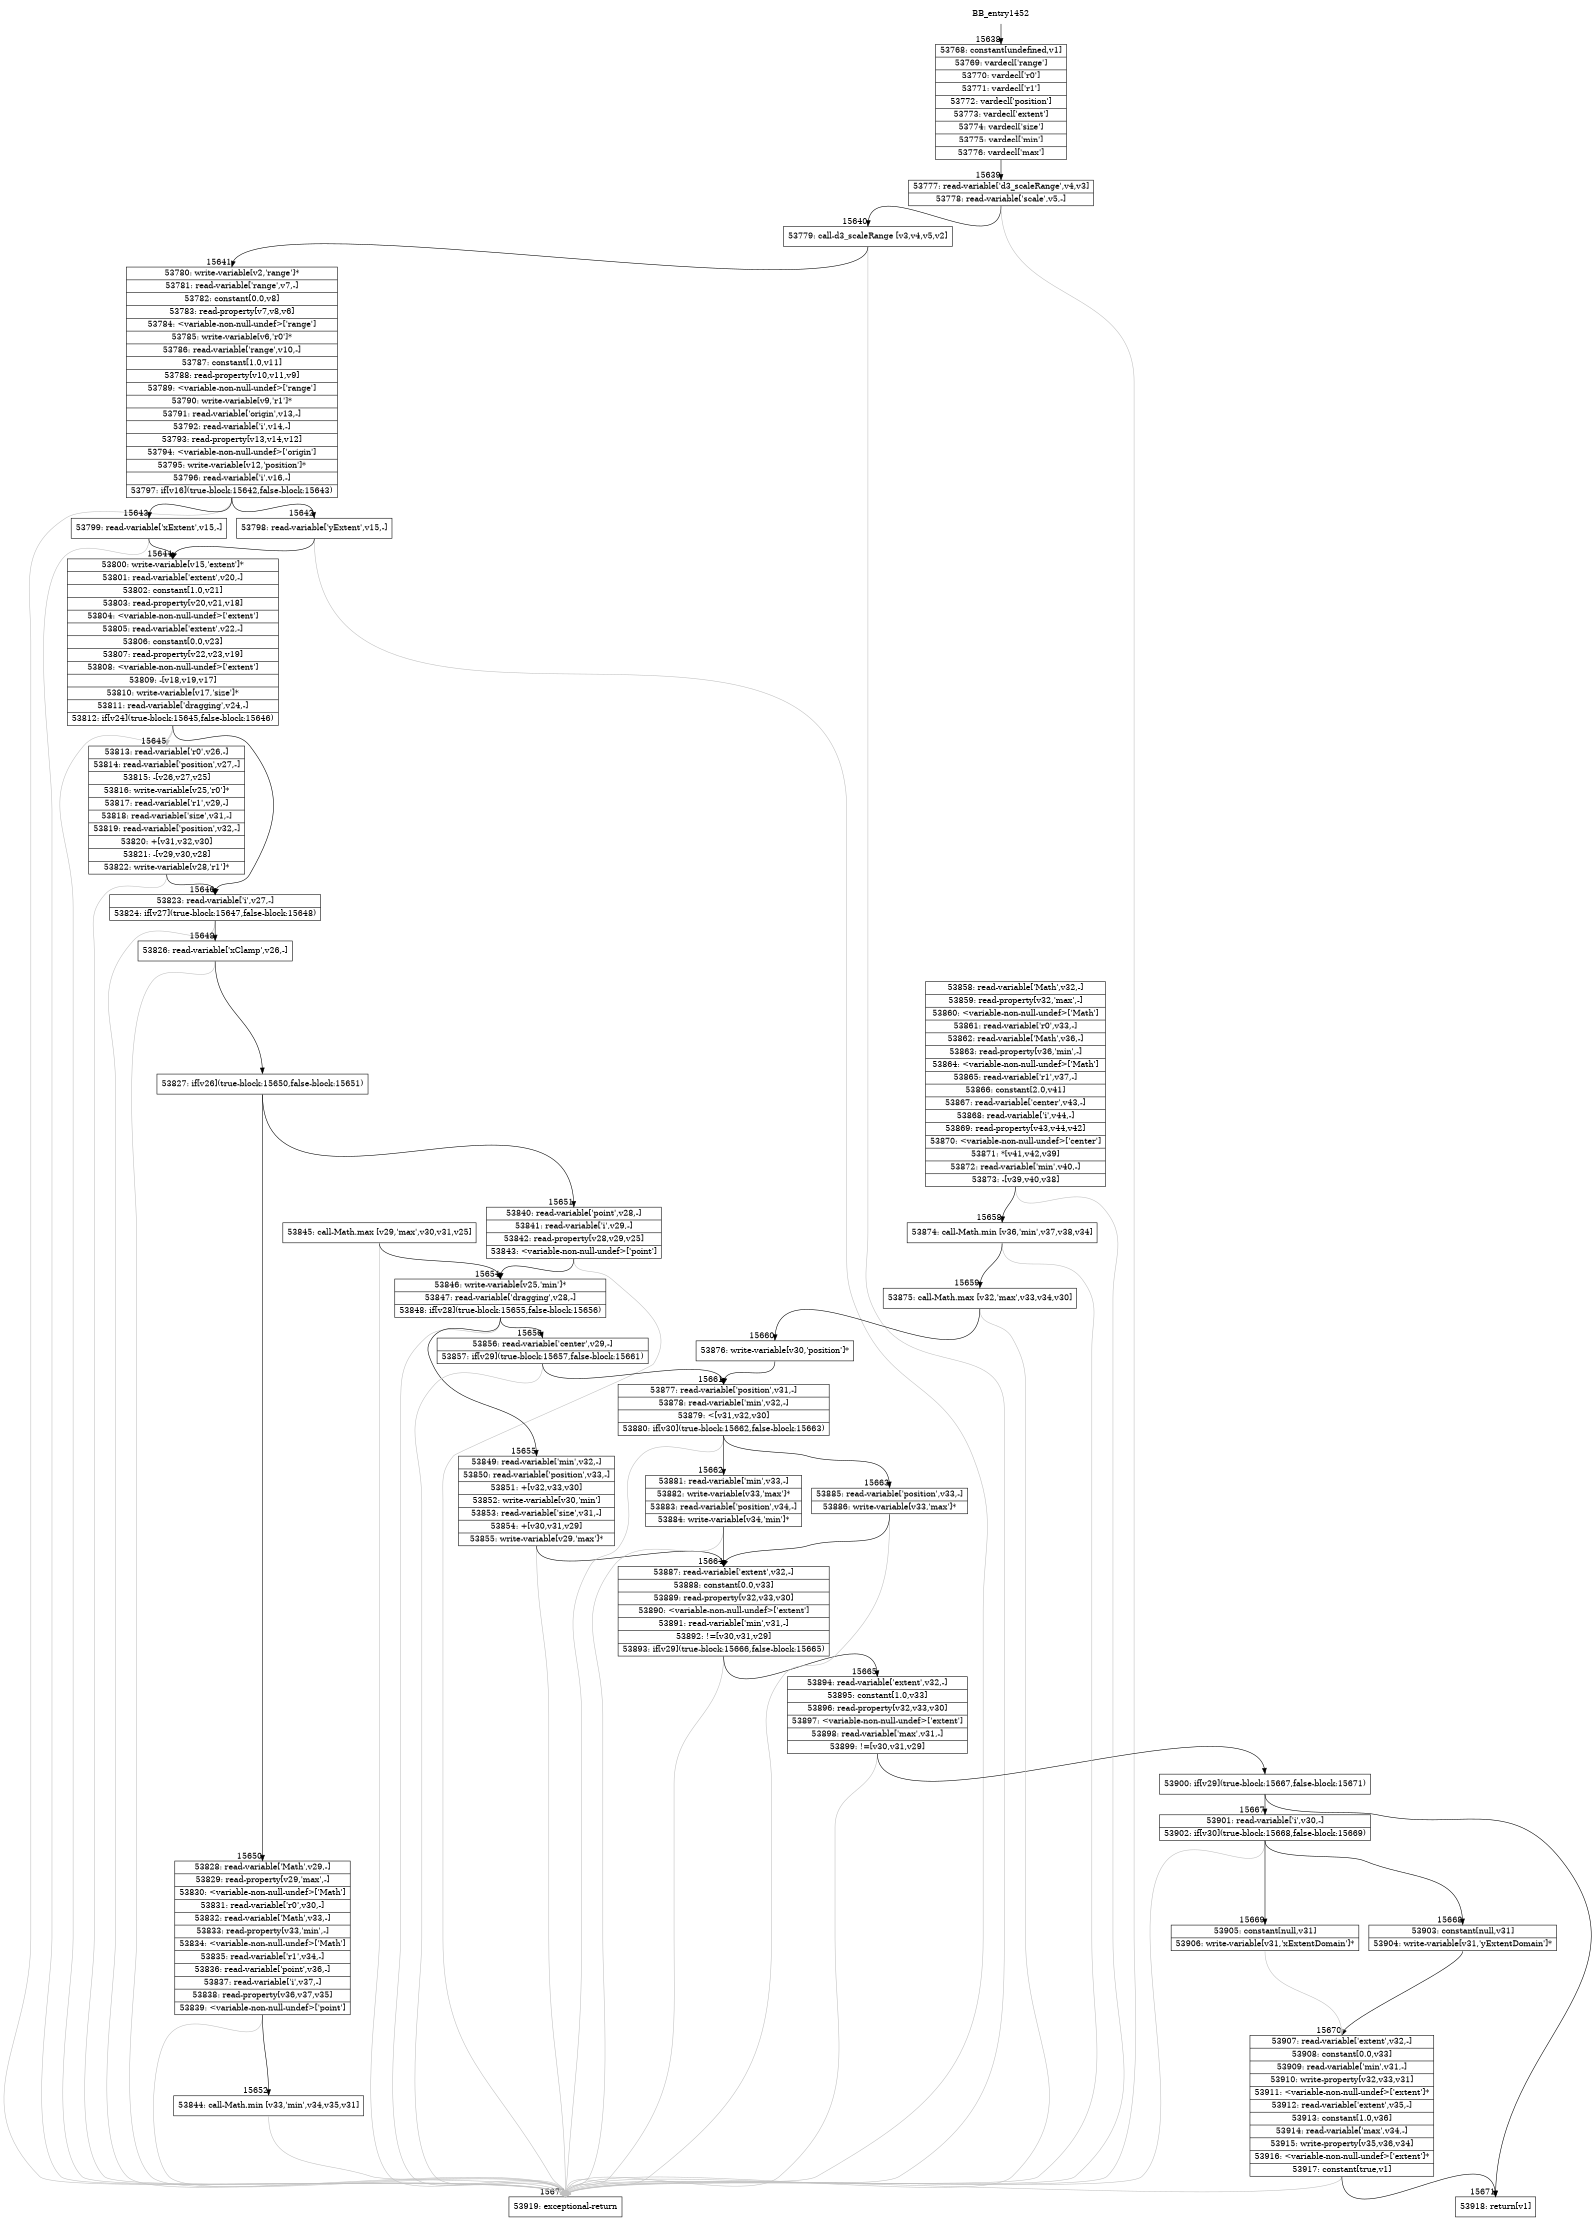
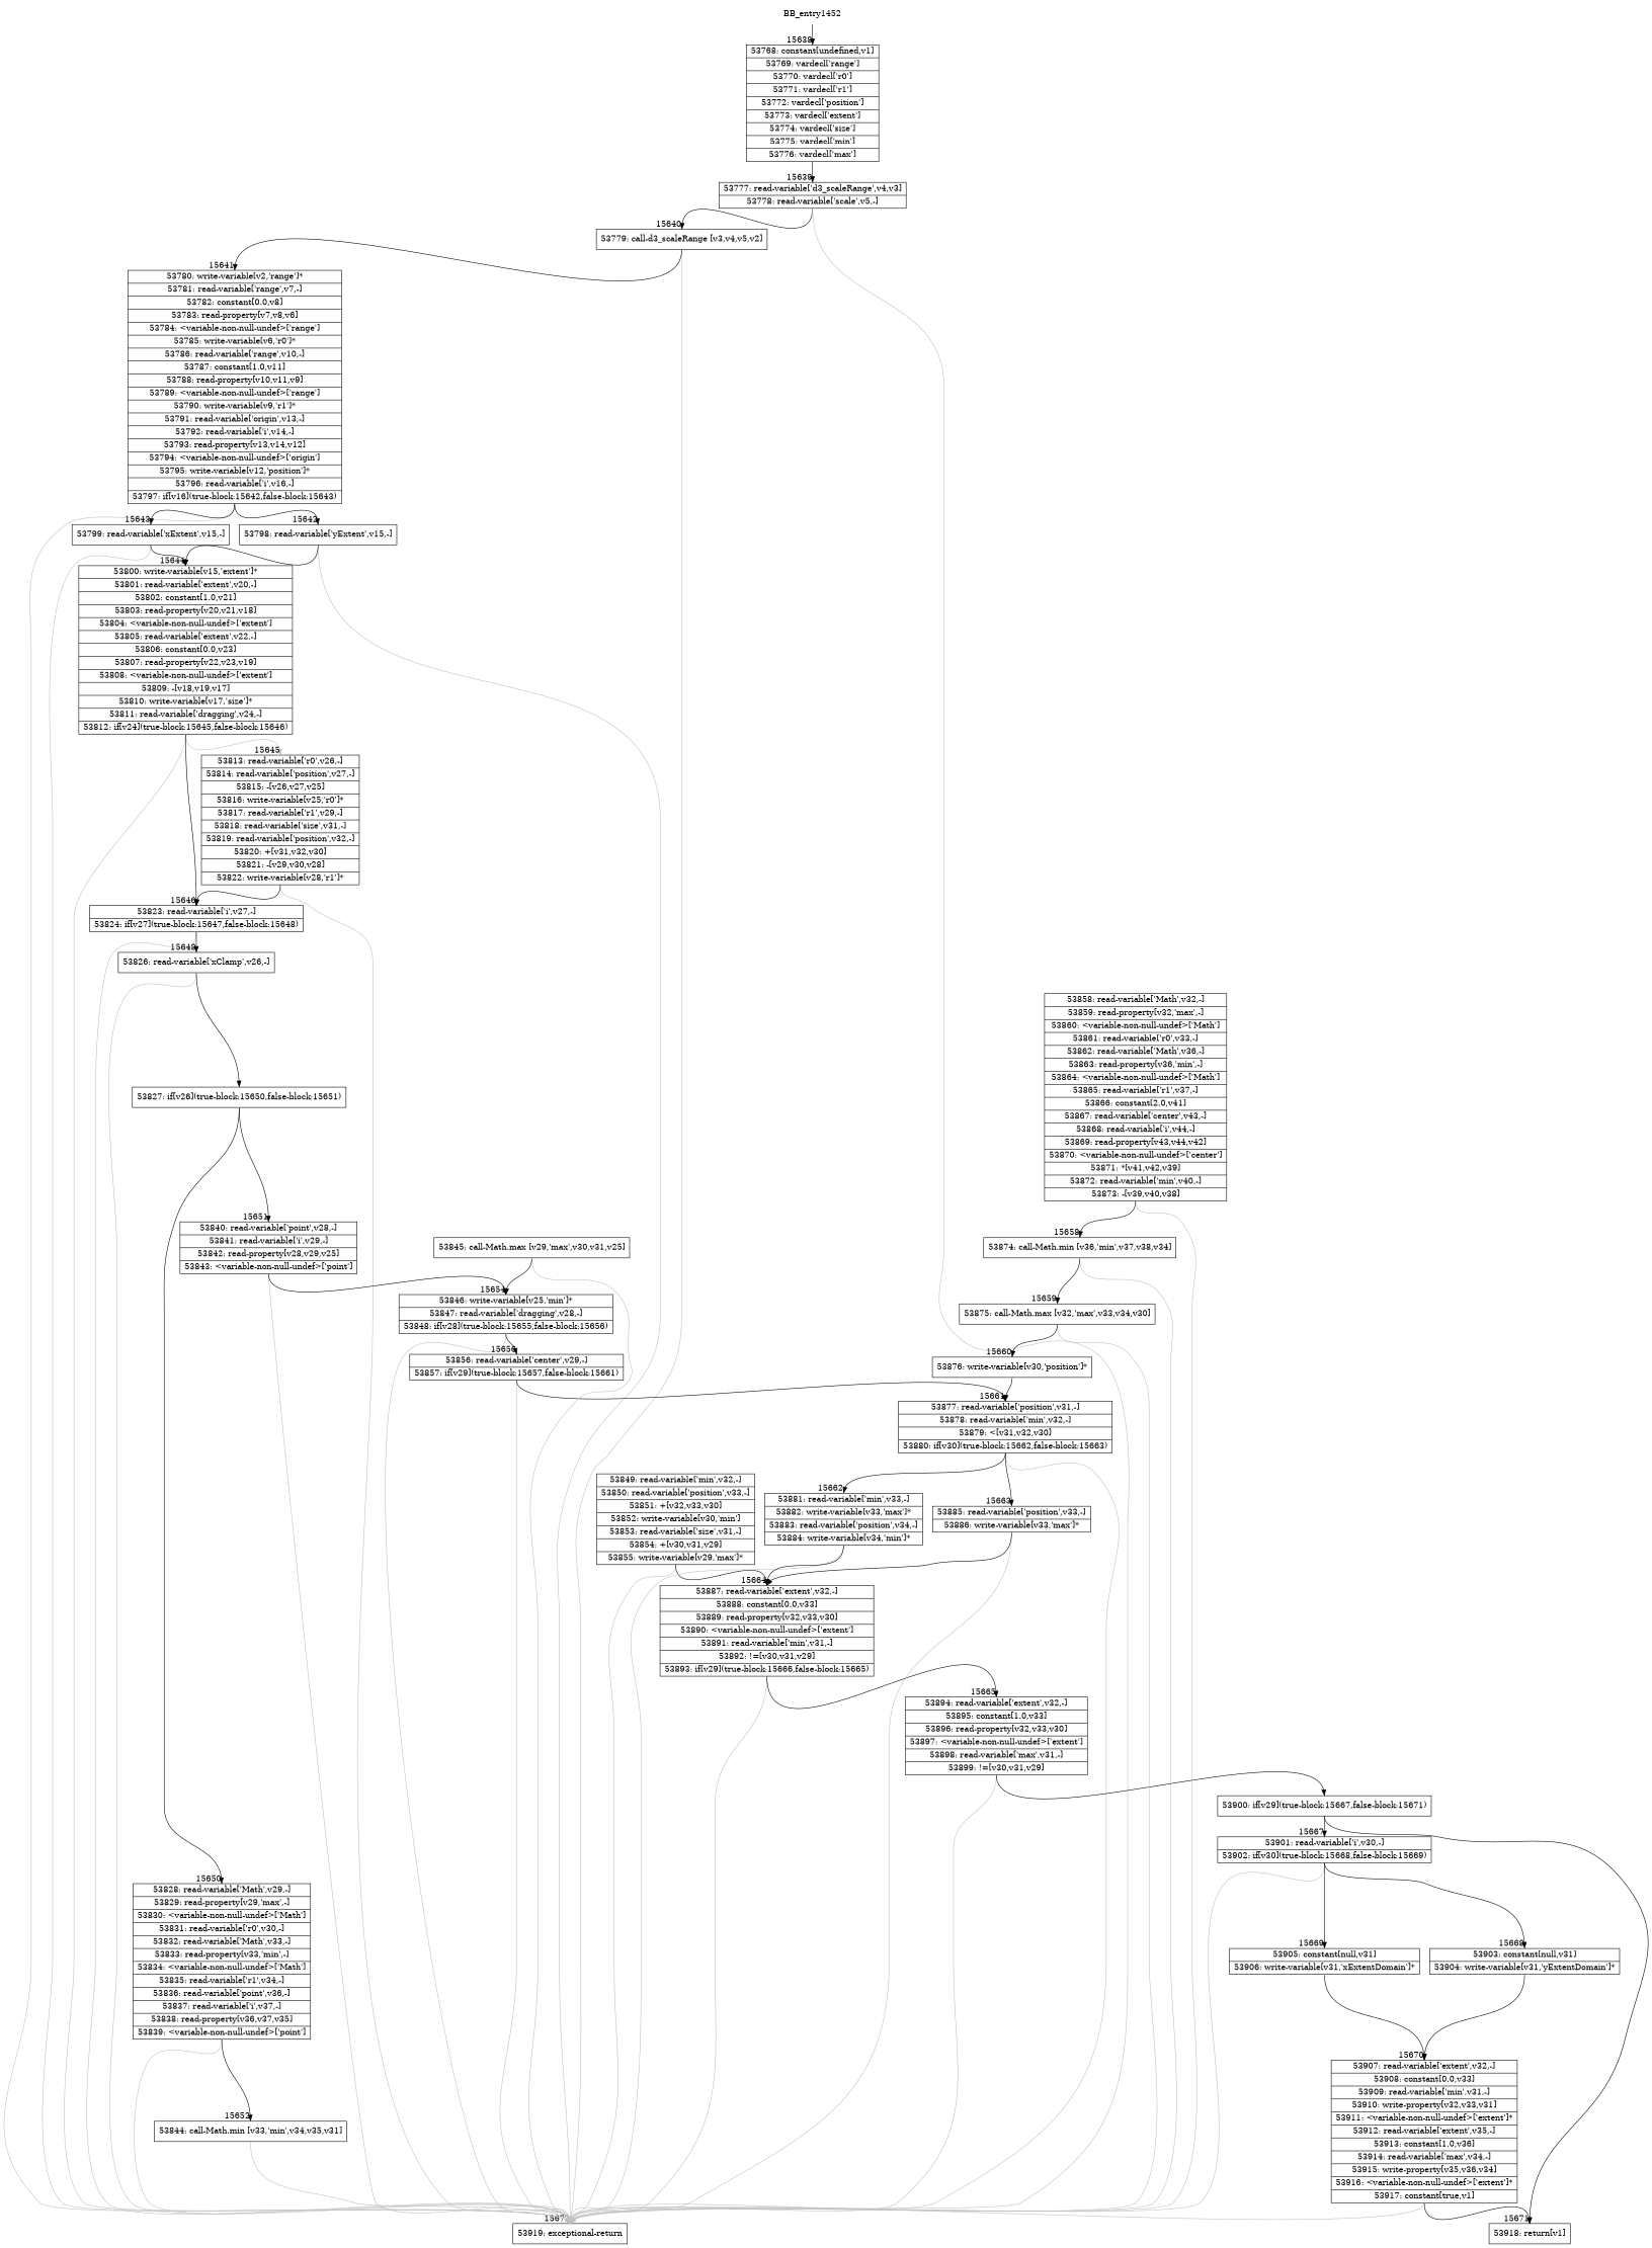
  digraph {
    rankdir=TD
    node [shape=record]
    edge [headport=n tailport=s]
    n1 [label=BB_entry1452 shape=none]
    n2 [label="{53768: constant[undefined,v1]|53769: vardecl['range']|53770: vardecl['r0']|53771: vardecl['r1']|53772: vardecl['position']|53773: vardecl['extent']|53774: vardecl['size']|53775: vardecl['min']|53776: vardecl['max']}"]
    n3 [label="{53777: read-variable['d3_scaleRange',v4,v3]|53778: read-variable['scale',v5,-]}"]
    n4 [label="{53779: call-d3_scaleRange [v3,v4,v5,v2]}"]
    n5 [label="{53919: exceptional-return}"]
    n6 [label="{53780: write-variable[v2,'range']*|53781: read-variable['range',v7,-]|53782: constant[0.0,v8]|53783: read-property[v7,v8,v6]|53784: \<variable-non-null-undef\>['range']|53785: write-variable[v6,'r0']*|53786: read-variable['range',v10,-]|53787: constant[1.0,v11]|53788: read-property[v10,v11,v9]|53789: \<variable-non-null-undef\>['range']|53790: write-variable[v9,'r1']*|53791: read-variable['origin',v13,-]|53792: read-variable['i',v14,-]|53793: read-property[v13,v14,v12]|53794: \<variable-non-null-undef\>['origin']|53795: write-variable[v12,'position']*|53796: read-variable['i',v16,-]|53797: if[v16](true-block:15642,false-block:15643)}"]
    n7 [label="{53798: read-variable['yExtent',v15,-]}"]
    n8 [label="{53799: read-variable['xExtent',v15,-]}"]
    n9 [label="{53800: write-variable[v15,'extent']*|53801: read-variable['extent',v20,-]|53802: constant[1.0,v21]|53803: read-property[v20,v21,v18]|53804: \<variable-non-null-undef\>['extent']|53805: read-variable['extent',v22,-]|53806: constant[0.0,v23]|53807: read-property[v22,v23,v19]|53808: \<variable-non-null-undef\>['extent']|53809: -[v18,v19,v17]|53810: write-variable[v17,'size']*|53811: read-variable['dragging',v24,-]|53812: if[v24](true-block:15645,false-block:15646)}"]
    n10 [label="{53813: read-variable['r0',v26,-]|53814: read-variable['position',v27,-]|53815: -[v26,v27,v25]|53816: write-variable[v25,'r0']*|53817: read-variable['r1',v29,-]|53818: read-variable['size',v31,-]|53819: read-variable['position',v32,-]|53820: +[v31,v32,v30]|53821: -[v29,v30,v28]|53822: write-variable[v28,'r1']*}"]
    n11 [label="{53823: read-variable['i',v27,-]|53824: if[v27](true-block:15647,false-block:15648)}"]
    n12 [label="{53826: read-variable['xClamp',v26,-]}"]
    n13 [label="{53827: if[v26](true-block:15650,false-block:15651)}"]
    n14 [label="{53828: read-variable['Math',v29,-]|53829: read-property[v29,'max',-]|53830: \<variable-non-null-undef\>['Math']|53831: read-variable['r0',v30,-]|53832: read-variable['Math',v33,-]|53833: read-property[v33,'min',-]|53834: \<variable-non-null-undef\>['Math']|53835: read-variable['r1',v34,-]|53836: read-variable['point',v36,-]|53837: read-variable['i',v37,-]|53838: read-property[v36,v37,v35]|53839: \<variable-non-null-undef\>['point']}"]
    n15 [label="{53840: read-variable['point',v28,-]|53841: read-variable['i',v29,-]|53842: read-property[v28,v29,v25]|53843: \<variable-non-null-undef\>['point']}"]
    n16 [label="{53844: call-Math.min [v33,'min',v34,v35,v31]}"]
    n17 [label="{53846: write-variable[v25,'min']*|53847: read-variable['dragging',v28,-]|53848: if[v28](true-block:15655,false-block:15656)}"]
    n18 [label="{53849: read-variable['min',v32,-]|53850: read-variable['position',v33,-]|53851: +[v32,v33,v30]|53852: write-variable[v30,'min']|53853: read-variable['size',v31,-]|53854: +[v30,v31,v29]|53855: write-variable[v29,'max']*}"]
    n19 [label="{53856: read-variable['center',v29,-]|53857: if[v29](true-block:15657,false-block:15661)}"]
    n20 [label="{53845: call-Math.max [v29,'max',v30,v31,v25]}"]
    n21 [label="{53887: read-variable['extent',v32,-]|53888: constant[0.0,v33]|53889: read-property[v32,v33,v30]|53890: \<variable-non-null-undef\>['extent']|53891: read-variable['min',v31,-]|53892: !=[v30,v31,v29]|53893: if[v29](true-block:15666,false-block:15665)}"]
    n22 [label="{53877: read-variable['position',v31,-]|53878: read-variable['min',v32,-]|53879: \<[v31,v32,v30]|53880: if[v30](true-block:15662,false-block:15663)}"]
    n23 [label="{53894: read-variable['extent',v32,-]|53895: constant[1.0,v33]|53896: read-property[v32,v33,v30]|53897: \<variable-non-null-undef\>['extent']|53898: read-variable['max',v31,-]|53899: !=[v30,v31,v29]}"]
    n24 [label="{53858: read-variable['Math',v32,-]|53859: read-property[v32,'max',-]|53860: \<variable-non-null-undef\>['Math']|53861: read-variable['r0',v33,-]|53862: read-variable['Math',v36,-]|53863: read-property[v36,'min',-]|53864: \<variable-non-null-undef\>['Math']|53865: read-variable['r1',v37,-]|53866: constant[2.0,v41]|53867: read-variable['center',v43,-]|53868: read-variable['i',v44,-]|53869: read-property[v43,v44,v42]|53870: \<variable-non-null-undef\>['center']|53871: *[v41,v42,v39]|53872: read-variable['min',v40,-]|53873: -[v39,v40,v38]}"]
    n25 [label="{53874: call-Math.min [v36,'min',v37,v38,v34]}"]
    n26 [label="{53881: read-variable['min',v33,-]|53882: write-variable[v33,'max']*|53883: read-variable['position',v34,-]|53884: write-variable[v34,'min']*}"]
    n27 [label="{53885: read-variable['position',v33,-]|53886: write-variable[v33,'max']*}"]
    n28 [label="{53900: if[v29](true-block:15667,false-block:15671)}"]
    n29 [label="{53901: read-variable['i',v30,-]|53902: if[v30](true-block:15668,false-block:15669)}"]
    n30 [label="{53918: return[v1]}"]
    n31 [label="{53875: call-Math.max [v32,'max',v33,v34,v30]}"]
    n32 [label="{53876: write-variable[v30,'position']*}"]
    n33 [label="{53903: constant[null,v31]|53904: write-variable[v31,'yExtentDomain']*}"]
    n34 [label="{53905: constant[null,v31]|53906: write-variable[v31,'xExtentDomain']*}"]
    n35 [label="{53907: read-variable['extent',v32,-]|53908: constant[0.0,v33]|53909: read-variable['min',v31,-]|53910: write-property[v32,v33,v31]|53911: \<variable-non-null-undef\>['extent']*|53912: read-variable['extent',v35,-]|53913: constant[1.0,v36]|53914: read-variable['max',v34,-]|53915: write-property[v35,v36,v34]|53916: \<variable-non-null-undef\>['extent']*|53917: constant[true,v1]}"]
    n1 -> n2 [headlabel="    15638"]
    n2 -> n3 [headlabel="      15639"]
    n3 -> n4 [headlabel="      15640"]
    n3 -> n5 [color=gray headlabel="      15672"]
    n4 -> n5 [color=gray]
    n4 -> n6 [headlabel="      15641"]
    n6 -> n5 [color=gray]
    n6 -> n7 [headlabel="      15642"]
    n6 -> n8 [headlabel="      15643"]
    n7 -> n5 [color=gray]
    n7 -> n9 [headlabel="      15644"]
    n8 -> n5 [color=gray]
    n8 -> n9
    n9 -> n5 [color=gray]
    n9 -> n10 [color=gray headlabel="      15645"]
    n9 -> n11 [headlabel="      15646"]
    n10 -> n5 [color=gray]
    n10 -> n11
    n11 -> n5 [color=gray]
    n11 -> n12 [headlabel="      15648"]
    n12 -> n5 [color=gray]
    n12 -> n13
    n13 -> n14 [headlabel="      15650"]
    n13 -> n15 [headlabel="      15651"]
    n14 -> n5 [color=gray]
    n14 -> n16 [headlabel="      15652"]
    n15 -> n5 [color=gray]
    n15 -> n17 [headlabel="      15654"]
    n16 -> n5 [color=gray]
    n17 -> n5 [color=gray]
-   n17 -> n18 [headlabel="      15655"]
    n17 -> n19 [headlabel="      15656"]
    n18 -> n5 [color=gray]
    n18 -> n21 [headlabel="      15664"]
    n19 -> n5 [color=gray]
    n19 -> n22 [headlabel="      15661"]
    n20 -> n5 [color=gray]
    n20 -> n17
    n21 -> n5 [color=gray]
    n21 -> n23 [headlabel="      15665"]
    n22 -> n5 [color=gray]
    n22 -> n26 [headlabel="      15662"]
    n22 -> n27 [headlabel="      15663"]
    n23 -> n5 [color=gray]
    n23 -> n28
    n24 -> n5 [color=gray]
    n24 -> n25 [headlabel="      15658"]
    n25 -> n5 [color=gray]
    n25 -> n31 [headlabel="      15659"]
    n26 -> n5 [color=gray]
    n26 -> n21
    n27 -> n5 [color=gray]
    n27 -> n21
    n28 -> n29 [headlabel="      15667"]
    n28 -> n30 [headlabel="      15671"]
    n29 -> n5 [color=gray]
    n29 -> n33 [headlabel="      15668"]
    n29 -> n34 [headlabel="      15669"]
    n31 -> n5 [color=gray]
    n31 -> n32 [headlabel="      15660"]
    n32 -> n22
    n33 -> n35 [headlabel="      15670"]
-   n34 -> n35 [color=gray]
+   n34 -> n35
    n35 -> n5 [color=gray]
    n35 -> n30
  }
